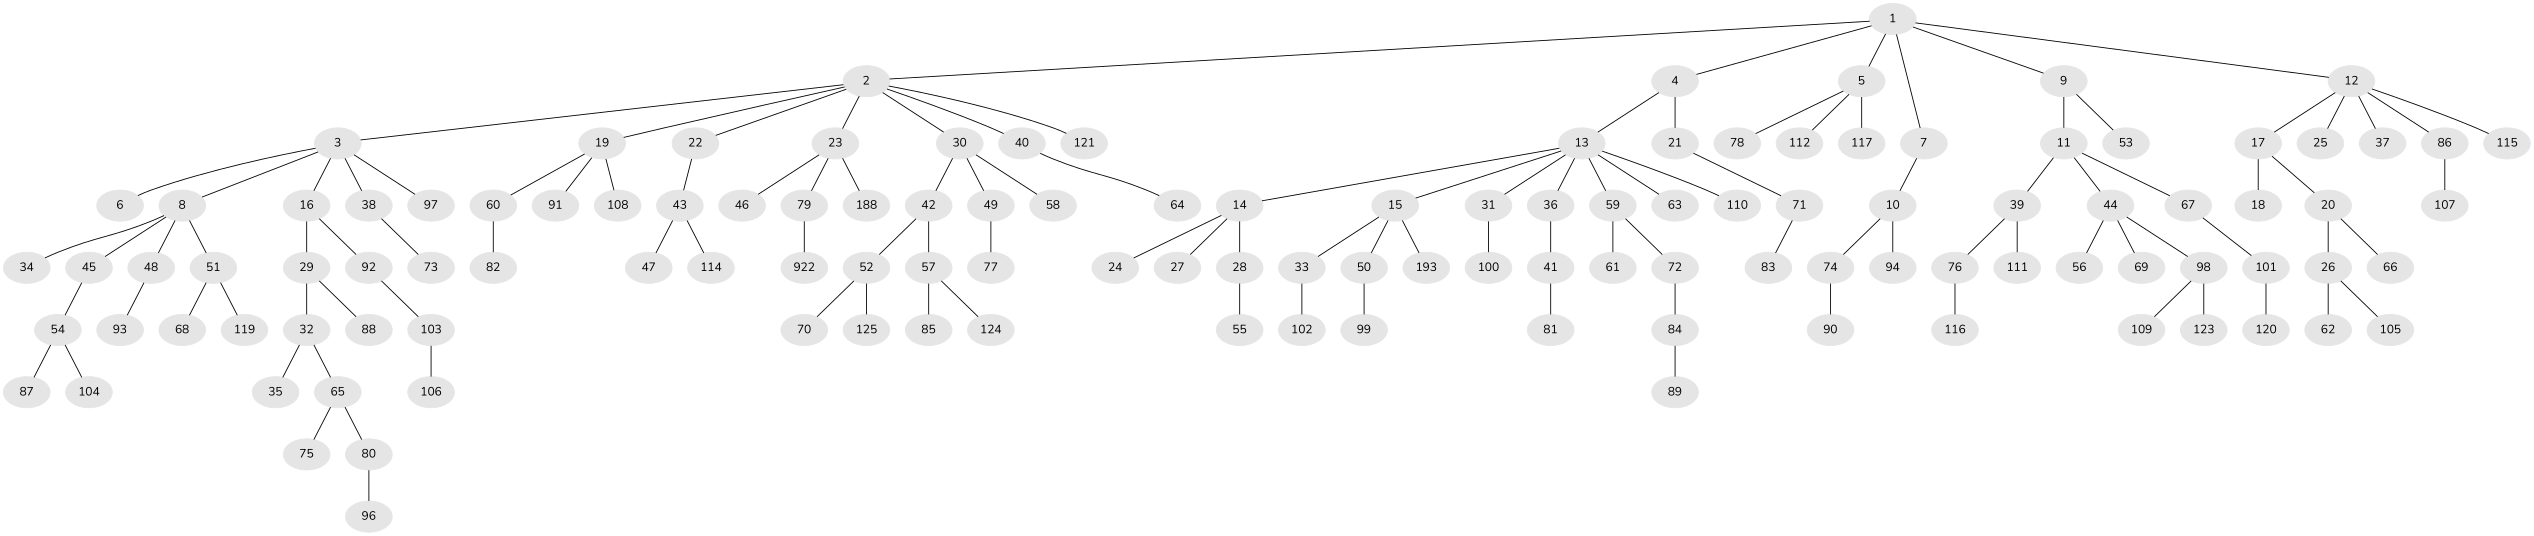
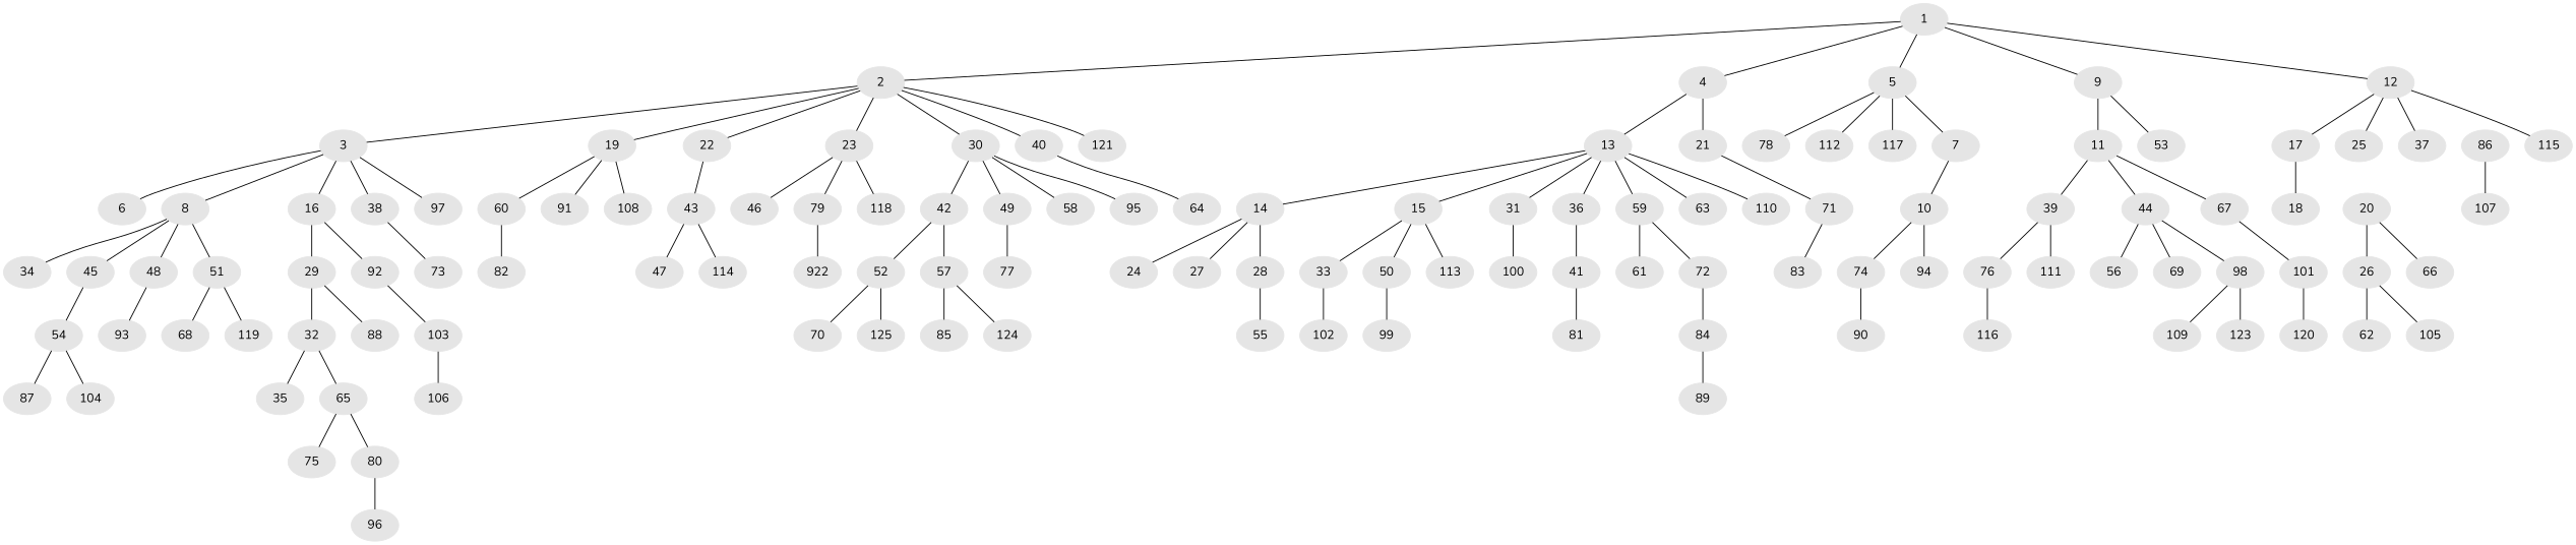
  graph {
    fontname=Nunito
    node [color=gray90 fontname=Nunito style=filled]
    edge [fontname=Nunito]
    1
    2
    4
    5
    9
    12
    3
    19
    22
    23
    30
    40
    121
    13
    21
    7
    78
    112
    117
    11
    53
    17
    25
    37
    86
    115
    6
    8
    16
    38
    97
    60
    91
    108
    43
    46
    79
-   118 [label=188]
+   118
    42
    49
    58
+   95
    64
    34
    45
    48
    51
    29
    92
    73
    14
    15
    31
    36
    59
    63
    110
    71
    10
    74
    94
    54
    93
    68
    119
    39
    44
    67
    90
    76
    111
    56
    69
    98
    101
    18
    20
    107
    24
    27
    28
    33
    50
-   113 [label=193]
+   113
    100
    41
    61
    72
    55
    102
    99
    32
    88
    103
    26
    66
    82
    62
    105
    83
    47
    114
    n103 [label=922]
    35
    65
    52
    57
    77
    75
    80
    81
    116
    70
    125
    85
    124
    109
    123
    87
    104
    84
    96
    120
    89
    106
    1 -- 2
    1 -- 4
    1 -- 5
    1 -- 9
    1 -- 12
    2 -- 3
    2 -- 19
    2 -- 22
    2 -- 23
    2 -- 30
    2 -- 40
    2 -- 121
    4 -- 13
    4 -- 21
-   1 -- 7
+   5 -- 7
    5 -- 78
    5 -- 112
    5 -- 117
    9 -- 11
    9 -- 53
    12 -- 17
    12 -- 25
    12 -- 37
-   12 -- 86
    12 -- 115
    3 -- 6
    3 -- 8
    3 -- 16
    3 -- 38
    3 -- 97
    19 -- 60
    19 -- 91
    19 -- 108
    22 -- 43
    23 -- 46
    23 -- 79
    23 -- 118
    30 -- 42
    30 -- 49
    30 -- 58
+   30 -- 95
    40 -- 64
    13 -- 14
    13 -- 15
    13 -- 31
    13 -- 36
    13 -- 59
    13 -- 63
    13 -- 110
    21 -- 71
    7 -- 10
    11 -- 39
    11 -- 44
    11 -- 67
    17 -- 18
-   17 -- 20
    86 -- 107
    8 -- 34
    8 -- 45
    8 -- 48
    8 -- 51
    16 -- 29
    16 -- 92
    38 -- 73
    60 -- 82
    43 -- 47
    43 -- 114
    79 -- n103
    42 -- 52
    42 -- 57
    49 -- 77
    45 -- 54
    48 -- 93
    51 -- 68
    51 -- 119
    29 -- 32
    29 -- 88
    92 -- 103
    14 -- 24
    14 -- 27
    14 -- 28
    15 -- 33
    15 -- 50
    15 -- 113
    31 -- 100
    36 -- 41
    59 -- 61
    59 -- 72
    71 -- 83
    10 -- 74
    10 -- 94
    74 -- 90
    54 -- 87
    54 -- 104
    39 -- 76
    39 -- 111
    44 -- 56
    44 -- 69
    44 -- 98
    67 -- 101
    76 -- 116
    98 -- 109
    98 -- 123
    101 -- 120
    20 -- 26
    20 -- 66
    28 -- 55
    33 -- 102
    50 -- 99
    41 -- 81
    72 -- 84
    32 -- 35
    32 -- 65
    103 -- 106
    26 -- 62
    26 -- 105
    65 -- 75
    65 -- 80
    52 -- 70
    52 -- 125
    57 -- 85
    57 -- 124
    80 -- 96
    84 -- 89
  }
